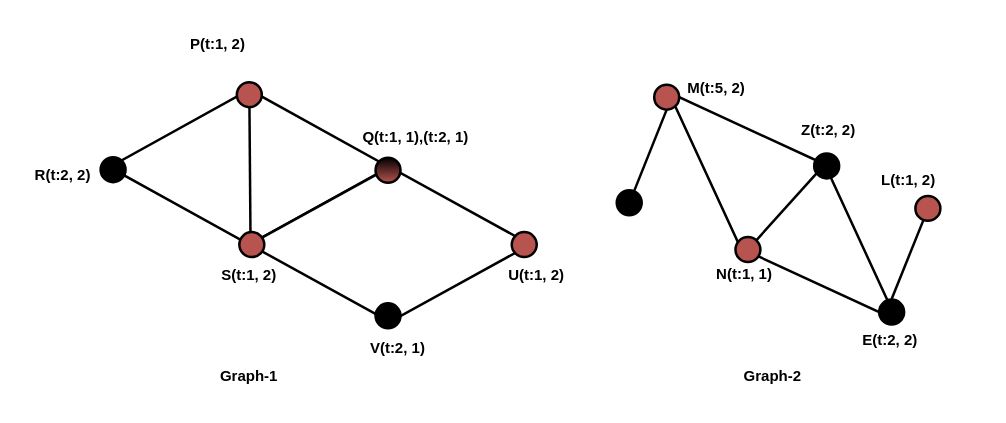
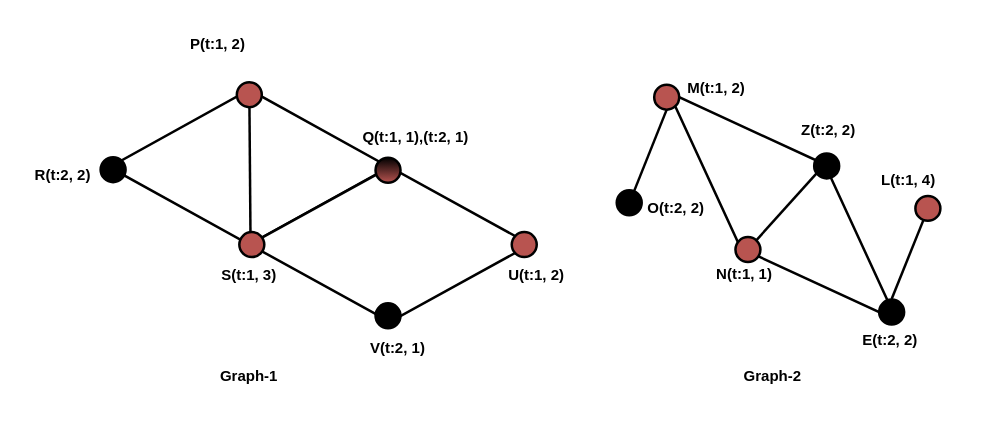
  <mxCell id="0" />
  <mxCell id="1" parent="0" />
  <mxCell id="2" value="&lt;b&gt;E(t:2, 2)&lt;/b&gt;" style="text;whiteSpace=wrap;html=1;strokeWidth=2;" parent="1" vertex="1"><mxGeometry x="688" y="258" width="80" height="40" as="geometry" /></mxCell>
  <mxCell id="3" value="" style="rhombus;whiteSpace=wrap;html=1;strokeWidth=2;" parent="1" vertex="1"><mxGeometry x="87" y="71" width="224" height="124" as="geometry" /></mxCell>
  <mxCell id="4" value="" style="rhombus;whiteSpace=wrap;html=1;strokeWidth=2;rotation=0;direction=west;" parent="1" vertex="1"><mxGeometry x="199.16" y="133" width="224.84" height="123.8" as="geometry" /></mxCell>
  <mxCell id="5" value="" style="endArrow=none;html=1;rounded=0;entryX=0.5;entryY=0;entryDx=0;entryDy=0;strokeWidth=2;" parent="1" target="3" edge="1"><mxGeometry width="50" height="50" relative="1" as="geometry"><mxPoint x="200" y="195" as="sourcePoint" /><mxPoint x="164" y="71" as="targetPoint" /></mxGeometry></mxCell>
  <mxCell id="6" value="" style="ellipse;whiteSpace=wrap;html=1;aspect=fixed;fillColor=#B85450;strokeColor=#000000;strokeWidth=2;" parent="1" vertex="1"><mxGeometry x="189" y="65" width="20" height="20" as="geometry" /></mxCell>
  <mxCell id="7" value="" style="ellipse;whiteSpace=wrap;html=1;aspect=fixed;fillColor=#000000;strokeWidth=2;" parent="1" vertex="1"><mxGeometry x="80" y="125" width="20" height="20" as="geometry" /></mxCell>
  <mxCell id="8" value="" style="ellipse;whiteSpace=wrap;html=1;aspect=fixed;fillColor=#B85450;strokeWidth=2;" parent="1" vertex="1"><mxGeometry x="191" y="185" width="20" height="20" as="geometry" /></mxCell>
  <mxCell id="9" value="" style="ellipse;whiteSpace=wrap;html=1;aspect=fixed;fillColor=#000000;strokeWidth=2;gradientColor=#B85450;" parent="1" vertex="1"><mxGeometry x="300" y="125.5" width="20" height="20" as="geometry" /></mxCell>
  <mxCell id="10" value="" style="ellipse;whiteSpace=wrap;html=1;aspect=fixed;fillColor=#000000;strokeWidth=2;" parent="1" vertex="1"><mxGeometry x="300" y="242" width="20" height="20" as="geometry" /></mxCell>
  <mxCell id="11" value="" style="ellipse;whiteSpace=wrap;html=1;aspect=fixed;fillColor=#B85450;strokeWidth=2;" parent="1" vertex="1"><mxGeometry x="409" y="185" width="20" height="20" as="geometry" /></mxCell>
  <mxCell id="12" value="&lt;b&gt;P(t:1, 2)&lt;/b&gt;" style="text;html=1;strokeColor=none;fillColor=none;align=center;verticalAlign=middle;whiteSpace=wrap;rounded=0;strokeWidth=2;" parent="1" vertex="1"><mxGeometry x="144" y="20" width="60" height="30" as="geometry" /></mxCell>
  <mxCell id="13" value="&lt;b&gt;Q(t:1, 1),(t:2, 1)&lt;/b&gt;" style="text;whiteSpace=wrap;html=1;strokeWidth=2;" parent="1" vertex="1"><mxGeometry x="288" y="95" width="91" height="25" as="geometry" /></mxCell>
  <mxCell id="14" value="&lt;b&gt;R(t:2, 2)&lt;/b&gt;" style="text;html=1;strokeColor=none;fillColor=none;align=center;verticalAlign=middle;whiteSpace=wrap;rounded=0;strokeWidth=2;" parent="1" vertex="1"><mxGeometry x="20" y="125" width="60" height="30" as="geometry" /></mxCell>
- <mxCell id="15" value="&lt;b&gt;S(t:1, 2)&lt;/b&gt;" style="text;html=1;strokeColor=none;fillColor=none;align=center;verticalAlign=middle;whiteSpace=wrap;rounded=0;strokeWidth=2;" parent="1" vertex="1"><mxGeometry x="169" y="205" width="60" height="30" as="geometry" /></mxCell>
+ <mxCell id="15" value="&lt;b&gt;S(t:1, 3)&lt;/b&gt;" style="text;html=1;strokeColor=none;fillColor=none;align=center;verticalAlign=middle;whiteSpace=wrap;rounded=0;strokeWidth=2;" parent="1" vertex="1"><mxGeometry x="169" y="205" width="60" height="30" as="geometry" /></mxCell>
  <mxCell id="16" value="&lt;b&gt;V(t:2, 1)&lt;/b&gt;" style="text;html=1;strokeColor=none;fillColor=none;align=center;verticalAlign=middle;whiteSpace=wrap;rounded=0;strokeWidth=2;" parent="1" vertex="1"><mxGeometry x="288" y="263" width="60" height="30" as="geometry" /></mxCell>
  <mxCell id="17" value="&lt;b&gt;U(t:1, 2)&lt;/b&gt;" style="text;html=1;strokeColor=none;fillColor=none;align=center;verticalAlign=middle;whiteSpace=wrap;rounded=0;strokeWidth=2;" parent="1" vertex="1"><mxGeometry x="399" y="205" width="60" height="30" as="geometry" /></mxCell>
  <mxCell id="18" value="" style="rhombus;whiteSpace=wrap;html=1;rotation=45;strokeWidth=2;" parent="1" vertex="1"><mxGeometry x="496.9" y="116.82" width="257.85" height="95" as="geometry" /></mxCell>
  <mxCell id="19" value="" style="endArrow=none;html=1;rounded=0;entryX=0.5;entryY=0;entryDx=0;entryDy=0;strokeWidth=2;" parent="1" target="18" edge="1"><mxGeometry width="50" height="50" relative="1" as="geometry"><mxPoint x="598" y="199" as="sourcePoint" /><mxPoint x="648" y="149" as="targetPoint" /></mxGeometry></mxCell>
  <mxCell id="20" value="" style="ellipse;whiteSpace=wrap;html=1;aspect=fixed;fillColor=#B85450;strokeWidth=2;" parent="1" vertex="1"><mxGeometry x="588" y="189" width="20" height="20" as="geometry" /></mxCell>
  <mxCell id="21" value="" style="ellipse;whiteSpace=wrap;html=1;aspect=fixed;fillColor=#B85450;strokeWidth=2;" parent="1" vertex="1"><mxGeometry x="523" y="67" width="20" height="20" as="geometry" /></mxCell>
  <mxCell id="22" value="" style="ellipse;whiteSpace=wrap;html=1;aspect=fixed;fillColor=#000000;strokeWidth=2;" parent="1" vertex="1"><mxGeometry x="651" y="122" width="20" height="20" as="geometry" /></mxCell>
  <mxCell id="23" value="" style="ellipse;whiteSpace=wrap;html=1;aspect=fixed;fillColor=#000000;strokeWidth=2;" parent="1" vertex="1"><mxGeometry x="703" y="239" width="20" height="20" as="geometry" /></mxCell>
  <mxCell id="24" value="" style="endArrow=none;html=1;rounded=0;strokeWidth=2;" parent="1" edge="1"><mxGeometry width="50" height="50" relative="1" as="geometry"><mxPoint x="503" y="162" as="sourcePoint" /><mxPoint x="533" y="87" as="targetPoint" /></mxGeometry></mxCell>
  <mxCell id="25" value="" style="ellipse;whiteSpace=wrap;html=1;aspect=fixed;fillColor=#000000;strokeWidth=2;" parent="1" vertex="1"><mxGeometry x="493" y="151.5" width="20" height="20" as="geometry" /></mxCell>
  <mxCell id="26" value="" style="endArrow=none;html=1;rounded=0;strokeWidth=2;" parent="1" edge="1"><mxGeometry width="50" height="50" relative="1" as="geometry"><mxPoint x="713" y="238.5" as="sourcePoint" /><mxPoint x="743" y="164" as="targetPoint" /></mxGeometry></mxCell>
  <mxCell id="27" value="" style="ellipse;whiteSpace=wrap;html=1;aspect=fixed;fillColor=#B85450;strokeWidth=2;" parent="1" vertex="1"><mxGeometry x="732" y="156" width="20" height="20" as="geometry" /></mxCell>
- <mxCell id="28" value="&lt;b&gt;M(t:5, 2)&lt;/b&gt;" style="text;html=1;strokeColor=none;fillColor=none;align=center;verticalAlign=middle;whiteSpace=wrap;rounded=0;strokeWidth=2;" parent="1" vertex="1"><mxGeometry x="543" y="55" width="60" height="30" as="geometry" /></mxCell>
+ <mxCell id="28" value="&lt;b&gt;M(t:1, 2)&lt;/b&gt;" style="text;html=1;strokeColor=none;fillColor=none;align=center;verticalAlign=middle;whiteSpace=wrap;rounded=0;strokeWidth=2;" parent="1" vertex="1"><mxGeometry x="543" y="55" width="60" height="30" as="geometry" /></mxCell>
  <mxCell id="29" value="&lt;b&gt;N(t:1, 1)&lt;/b&gt;" style="text;whiteSpace=wrap;html=1;strokeWidth=2;" parent="1" vertex="1"><mxGeometry x="571" y="205" width="80" height="40" as="geometry" /></mxCell>
+ <mxCell id="30" value="&lt;b&gt;O(t:2, 2)&lt;/b&gt;" style="text;whiteSpace=wrap;html=1;strokeWidth=2;" parent="1" vertex="1"><mxGeometry x="516" y="151.5" width="50" height="40" as="geometry" /></mxCell>
  <mxCell id="31" value="&lt;b&gt;Z(t:2, 2)&lt;/b&gt;" style="text;whiteSpace=wrap;html=1;strokeWidth=2;" parent="1" vertex="1"><mxGeometry x="639" y="90" width="80" height="40" as="geometry" /></mxCell>
- <mxCell id="32" value="&lt;b&gt;L(t:1, 2)&lt;/b&gt;" style="text;whiteSpace=wrap;html=1;strokeWidth=2;" parent="1" vertex="1"><mxGeometry x="703" y="130" width="80" height="40" as="geometry" /></mxCell>
+ <mxCell id="32" value="&lt;b&gt;L(t:1, 4)&lt;/b&gt;" style="text;whiteSpace=wrap;html=1;strokeWidth=2;" parent="1" vertex="1"><mxGeometry x="703" y="130" width="80" height="40" as="geometry" /></mxCell>
  <mxCell id="33" value="&lt;b&gt;Graph-1&lt;/b&gt;" style="text;html=1;strokeColor=none;fillColor=none;align=center;verticalAlign=middle;whiteSpace=wrap;rounded=0;" vertex="1" parent="1"><mxGeometry x="169" y="286" width="60" height="30" as="geometry" /></mxCell>
  <mxCell id="34" value="&lt;b&gt;Graph-2&lt;/b&gt;" style="text;html=1;strokeColor=none;fillColor=none;align=center;verticalAlign=middle;whiteSpace=wrap;rounded=0;" vertex="1" parent="1"><mxGeometry x="588" y="286" width="60" height="30" as="geometry" /></mxCell>
